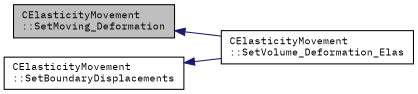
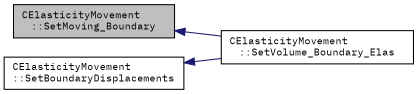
  digraph {
    fontname="IBM Plex Mono"
    rankdir=LR
    node [color=black fillcolor=white fontname="IBM Plex Mono" fontsize=10 shape=record style=filled]
    edge [color=midnightblue dir=back fontname="IBM Plex Mono" fontsize=10 labelfontname=Helvetica labelfontsize=10 style=solid]
-   n1 [fillcolor=grey75 fontcolor=black height=0.2 label="CElasticityMovement\l::SetMoving_Deformation" width=0.4]
-   n2 [height=0.2 label="CElasticityMovement\l::SetVolume_Deformation_Elas" width=0.4]
+   n1 [fillcolor=grey75 fontcolor=black height=0.2 label="CElasticityMovement\l::SetMoving_Boundary" width=0.4]
+   n2 [height=0.2 label="CElasticityMovement\l::SetVolume_Boundary_Elas" width=0.4]
    n3 [height=0.2 label="CElasticityMovement\l::SetBoundaryDisplacements" width=0.4]
    n1 -> n2
    n3 -> n2
  }
